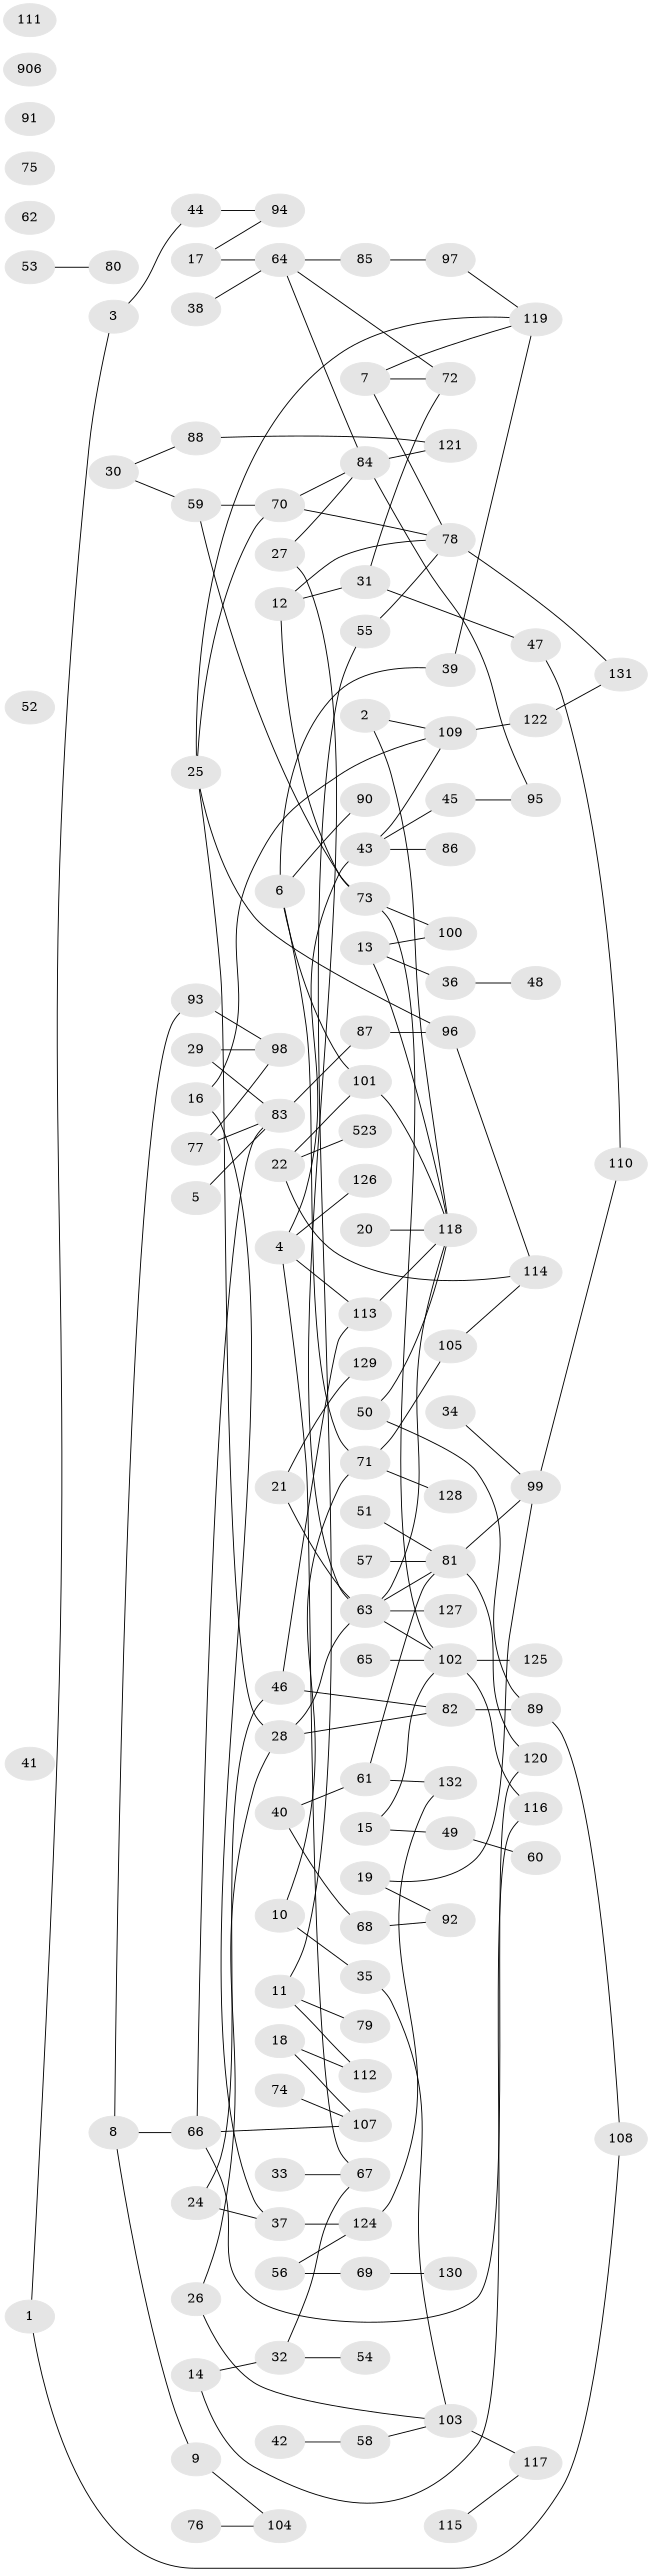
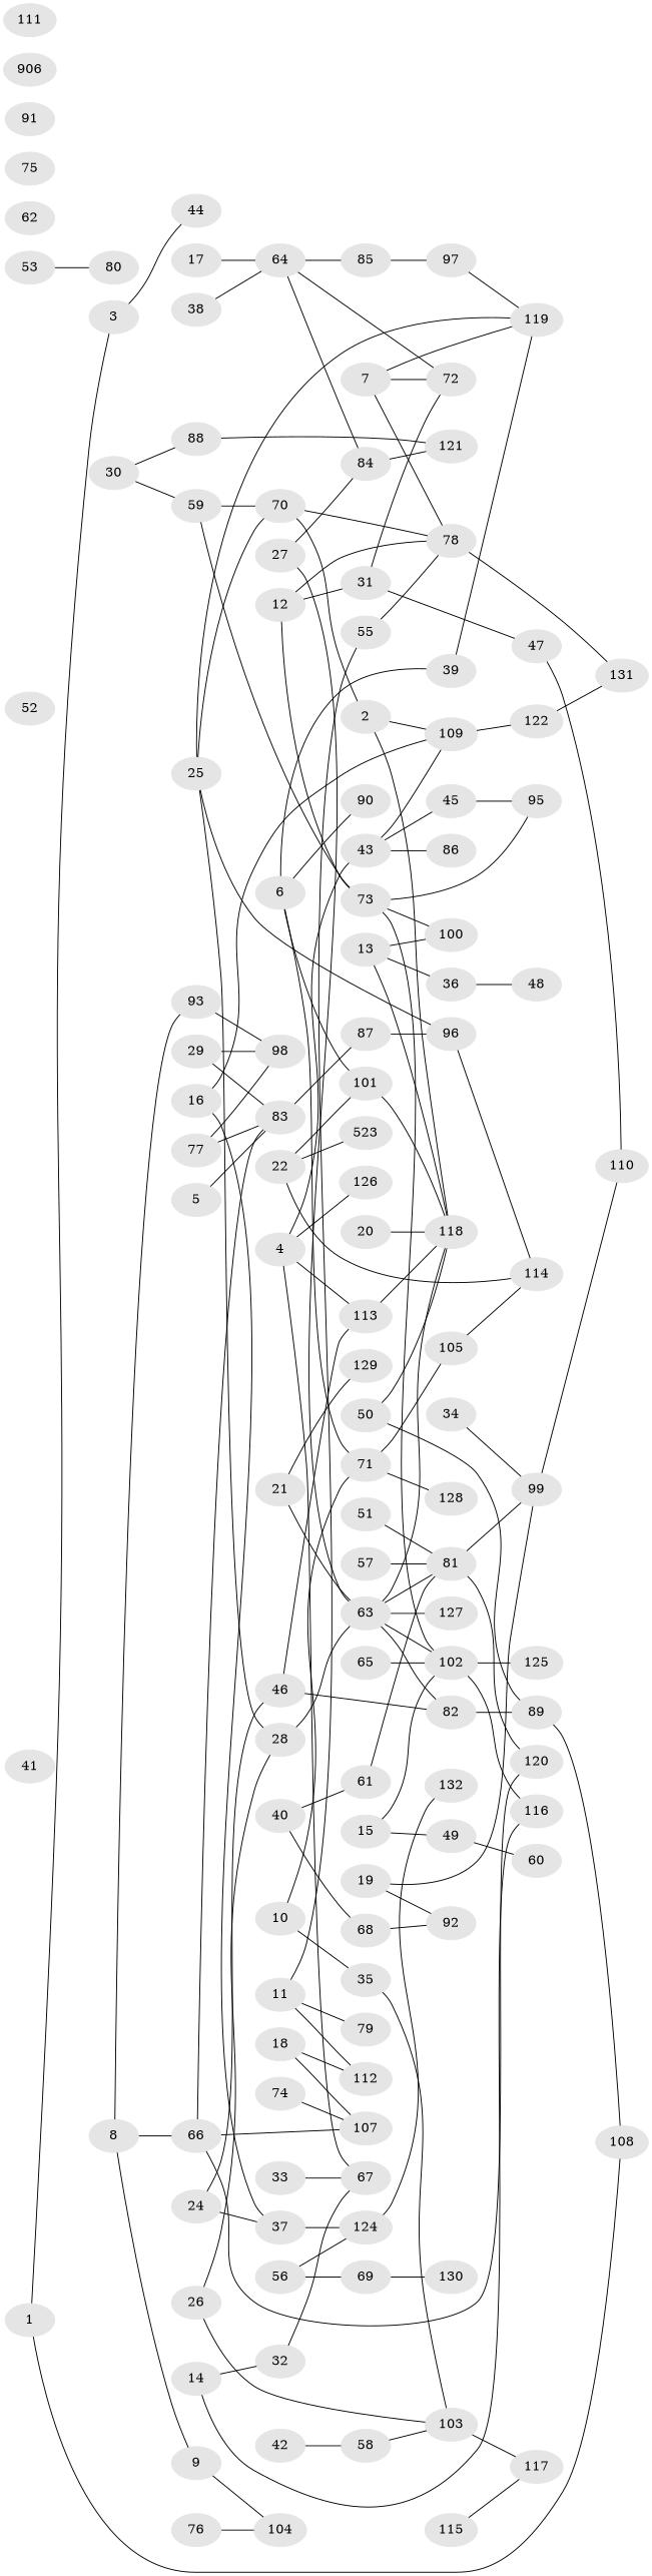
  graph {
    rankdir=LR
    node [color=gray90 style=filled]
    1
    3
    108
    44
    2
    109
    118
    122
-   94
    4
    43
    67
    113
    126
    45
    86
    5
    83
    87
    6
    39
    71
    90
    101
    119
    105
    128
    7
    72
    78
    131
    8
    9
    66
    93
    104
    107
    120
    98
    10
    35
    103
    11
    55
    79
    112
    12
    31
    73
    47
    100
    102
    95
    13
    36
    48
    14
    32
    116
-   54
    15
    49
    60
    125
    16
    37
    124
    17
    64
    84
    85
    18
    19
    92
    99
    110
    20
    21
    63
    129
    82
    81
    127
    22
    114
    n86 [label=523]
    24
    46
    25
    28
    70
    96
    26
    117
    27
    121
    29
    30
    59
    88
    33
    34
    132
    38
    40
    61
    68
    41
    42
    58
    89
    50
    51
    52
    53
    80
    56
    69
    130
    57
    62
    97
    65
    74
    75
    76
    77
    91
    n129 [label=906]
    111
    115
    1 -- 3
    1 -- 108
    3 -- 44
-   44 -- 94
    2 -- 109
    2 -- 118
    109 -- 122
    122 -- 131
    4 -- 43
    4 -- 67
    4 -- 113
    4 -- 126
    43 -- 109
    43 -- 45
    43 -- 86
    113 -- 118
    45 -- 95
    5 -- 83
    83 -- 87
    87 -- 96
    6 -- 39
    6 -- 71
    6 -- 90
    6 -- 101
    39 -- 119
    71 -- 105
    71 -- 128
    101 -- 118
    105 -- 114
    7 -- 119
    7 -- 72
    7 -- 78
    78 -- 131
    8 -- 9
    8 -- 66
    8 -- 93
    9 -- 104
    66 -- 83
    66 -- 107
    66 -- 120
    93 -- 98
    10 -- 71
    10 -- 35
    35 -- 103
    103 -- 117
    11 -- 55
    11 -- 79
    11 -- 112
    55 -- 78
    12 -- 78
    12 -- 31
    12 -- 73
    31 -- 72
    31 -- 47
    73 -- 100
    73 -- 102
-   84 -- 95
+   73 -- 95
    47 -- 110
    102 -- 116
    102 -- 125
    13 -- 118
    13 -- 100
    13 -- 36
    36 -- 48
    14 -- 32
    14 -- 116
    32 -- 67
-   32 -- 54
    15 -- 102
    15 -- 49
    49 -- 60
    16 -- 109
    16 -- 37
    37 -- 124
    124 -- 132
-   17 -- 94
    17 -- 64
    64 -- 72
    64 -- 84
    64 -- 85
    84 -- 121
    85 -- 97
    18 -- 107
    18 -- 112
    19 -- 92
    19 -- 99
    99 -- 110
    20 -- 118
    21 -- 63
    21 -- 129
    63 -- 118
    63 -- 102
-   28 -- 82
+   63 -- 82
    63 -- 81
    63 -- 127
    82 -- 89
    81 -- 120
    81 -- 99
    22 -- 101
    22 -- 114
    22 -- n86
    24 -- 37
    24 -- 46
    46 -- 113
    46 -- 82
    25 -- 119
    25 -- 28
    25 -- 70
    25 -- 96
    28 -- 63
    70 -- 78
-   70 -- 84
+   70 -- 2
    96 -- 114
    26 -- 103
    26 -- 28
    27 -- 84
    27 -- 63
    29 -- 83
    29 -- 98
    30 -- 59
    30 -- 88
    59 -- 73
    59 -- 70
    88 -- 121
    33 -- 67
    34 -- 99
    38 -- 64
    40 -- 61
    40 -- 68
    61 -- 81
-   61 -- 132
    68 -- 92
    42 -- 58
    58 -- 103
    89 -- 108
    50 -- 118
    50 -- 89
    51 -- 81
    53 -- 80
    56 -- 124
    56 -- 69
    69 -- 130
    57 -- 81
    97 -- 119
    65 -- 102
    74 -- 107
    76 -- 104
    77 -- 83
    77 -- 98
    115 -- 117
  }
